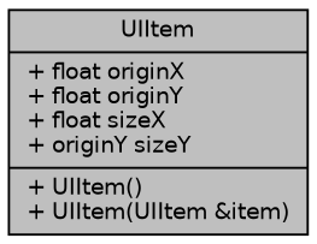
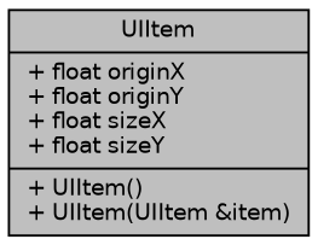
  digraph {
-   n1 [color=black fillcolor=grey75 fontcolor=black fontname=Helvetica fontsize=10 height=0.2 label="{UIItem\n|+ float originX\l+ float originY\l+ float sizeX\l+ originY sizeY\l|+  UIItem()\l+  UIItem(UIItem &item)\l}" shape=record style=filled width=0.4]
+   n1 [color=black fillcolor=grey75 fontcolor=black fontname=Helvetica fontsize=10 height=0.2 label="{UIItem\n|+ float originX\l+ float originY\l+ float sizeX\l+ float sizeY\l|+  UIItem()\l+  UIItem(UIItem &item)\l}" shape=record style=filled width=0.4]
  }
